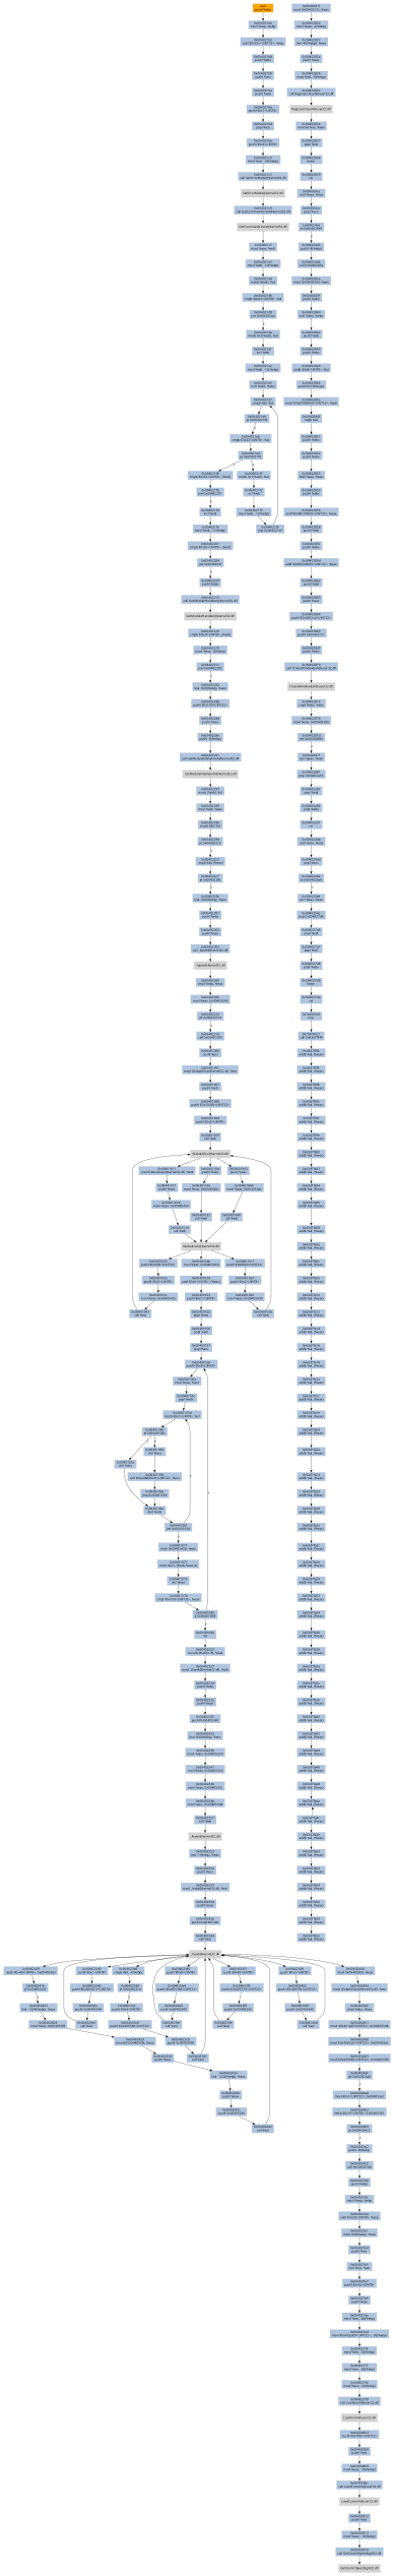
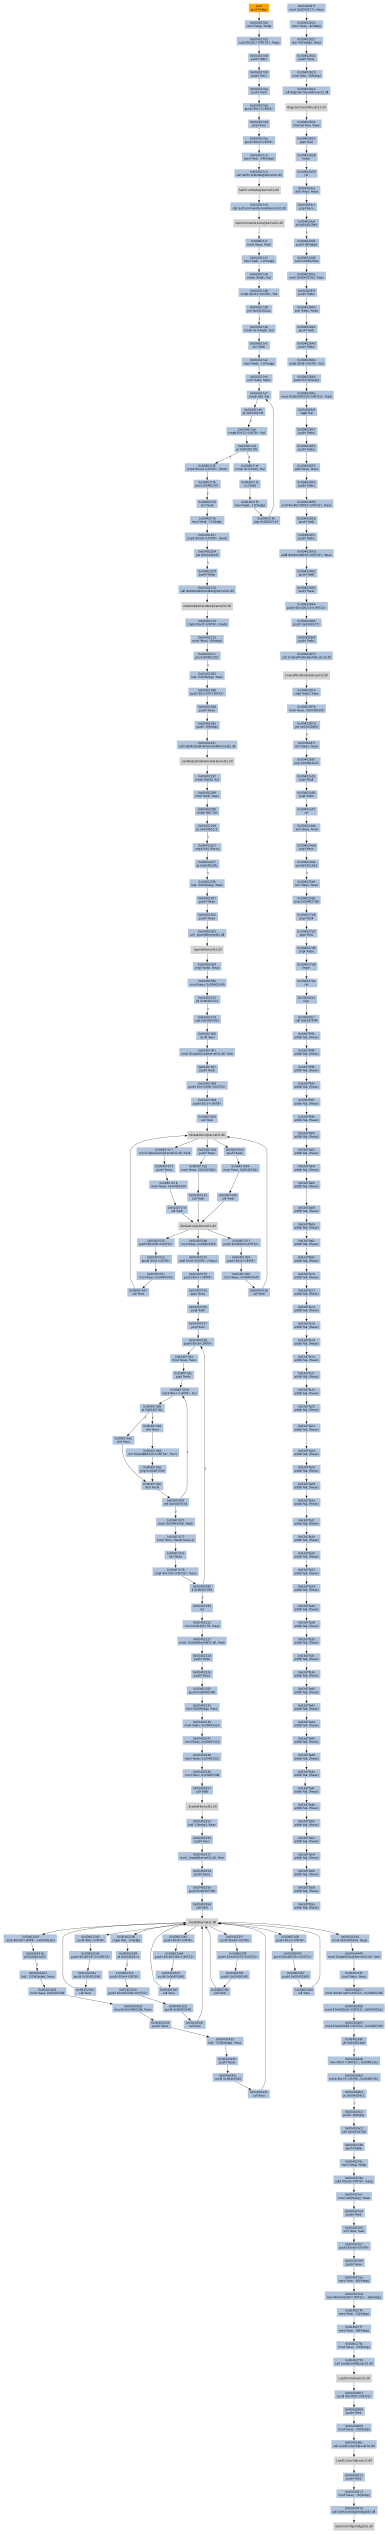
  digraph {
    fontname="Open Sans"
    node [color=lightsteelblue fillcolor=lightsteelblue fontname="Open Sans" shape=rectangle style=filled]
    edge [color="#000000" fontname="Open Sans"]
    n1 [color=lightgrey fillcolor=orange label="start\npushl %ebp"]
    n2 [label="0x004021b0\nmovl %esp, %ebp"]
    n3 [label="0x004021b2\nsubl $0x52c<UINT32>, %esp"]
    n4 [label="0x004021b8\npushl %ebx"]
    n5 [label="0x004021b9\npushl %esi"]
    n6 [label="0x004021ba\npushl %edi"]
    n7 [label="0x004021bb\npushl $0x1<UINT8>"]
    n8 [label="0x004021bd\npopl %esi"]
    n9 [label="0x004021be\npushl $0x4<UINT8>"]
    n10 [label="0x004021c0\nmovl %esi, -24(%ebp)"]
    n11 [label="0x004021c3\ncall SetErrorMode@kernel32.dll"]
    n12 [color=lightgrey fillcolor=lightgrey label="SetErrorMode@kernel32.dll"]
    n13 [label="0x004021c9\ncall GetCommandLineA@kernel32.dll"]
    n14 [color=lightgrey fillcolor=lightgrey label="GetCommandLineA@kernel32.dll"]
    n15 [label="0x004021cf\nmovl %eax, %edi"]
    n16 [label="0x004021d1\nmovl %edi, -12(%ebp)"]
    n17 [label="0x004021d4\nmovb (%edi), %al"]
    n18 [label="0x004021d6\ncmpb $0x22<UINT8>, %al"]
    n19 [label="0x004021d8\njne 0x004022aa"]
    n20 [label="0x004021de\nmovb 0x1(%edi), %al"]
    n21 [label="0x004021e1\nincl %edi"]
    n22 [label="0x004021e2\nmovl %edi, -12(%ebp)"]
    n23 [label="0x004021e5\nxorl %ebx, %ebx"]
    n24 [label="0x004021e7\ncmpb %bl, %al"]
    n25 [label="0x004021e9\nje 0x004021f8"]
    n26 [label="0x004021eb\ncmpb $0x22<UINT8>, %al"]
    n27 [label="0x004021ed\nje 0x004021f8"]
    n28 [label="0x004021ef\nmovb 0x1(%edi), %al"]
    n29 [label="0x004021f8\ncmpb $0x22<UINT8>, (%edi)"]
    n30 [label="0x004021f2\nincl %edi"]
    n31 [label="0x004021fb\njne 0x00402201"]
    n32 [label="0x004021f3\nmovl %edi, -12(%ebp)"]
    n33 [label="0x004021f6\njmp 0x004021e7"]
    n34 [label="0x004021fd\nincl %edi"]
    n35 [label="0x004021fe\nmovl %edi, -12(%ebp)"]
    n36 [label="0x00402201\ncmpb $0x20<UINT8>, (%edi)"]
    n37 [label="0x00402204\njne 0x0040220f"]
    n38 [label="0x0040220f\npushl %ebx"]
    n39 [label="0x00402210\ncall GetModuleHandleA@kernel32.dll"]
    n40 [color=lightgrey fillcolor=lightgrey label="GetModuleHandleA@kernel32.dll"]
    n41 [label="0x00402216\ncmpb $0x2f<UINT8>, (%edi)"]
    n42 [label="0x00402219\nmovl %eax, -8(%ebp)"]
    n43 [label="0x0040221c\njne 0x00402282"]
    n44 [label="0x00402282\nleal -940(%ebp), %eax"]
    n45 [label="0x00402288\npushl $0x100<UINT32>"]
    n46 [label="0x0040228d\npushl %eax"]
    n47 [label="0x0040228e\npushl -8(%ebp)"]
    n48 [label="0x00402291\ncall GetModuleFileNameA@kernel32.dll"]
    n49 [color=lightgrey fillcolor=lightgrey label="GetModuleFileNameA@kernel32.dll"]
    n50 [label="0x00402297\nmovb (%edi), %cl"]
    n51 [label="0x00402299\nmovl %edi, %eax"]
    n52 [label="0x0040229b\ncmpb %bl, %cl"]
    n53 [label="0x0040229d\nje 0x004022c5"]
    n54 [label="0x004022c5\ncmpb %bl, (%eax)"]
    n55 [label="0x004022c7\nje 0x004022fb"]
    n56 [label="0x004022fb\nleal -940(%ebp), %eax"]
    n57 [label="0x00402301\npushl %ebx"]
    n58 [label="0x00402302\npushl %eax"]
    n59 [label="0x00402303\ncall _lopen@kernel32.dll"]
    n60 [color=lightgrey fillcolor=lightgrey label="_lopen@kernel32.dll"]
    n61 [label="0x00402309\ncmpl %ebx, %eax"]
    n62 [label="0x0040230b\nmovl %eax, 0x00405340"]
    n63 [label="0x00402310\njnl 0x0040231d"]
    n64 [label="0x0040231d\ncall 0x00401000"]
    n65 [label="0x00401000\npushl %esi"]
    n66 [label="0x00401001\nmovl GlobalAlloc@kernel32.dll, %esi"]
    n67 [label="0x00401007\npushl %edi"]
    n68 [label="0x00401008\npushl $0x10000<UINT32>"]
    n69 [label="0x0040100d\npushl $0x2<UINT8>"]
    n70 [label="0x0040100f\ncall %esi"]
    n71 [color=lightgrey fillcolor=lightgrey label="GlobalAlloc@kernel32.dll"]
    n72 [label="0x00401011\nmovl GlobalLock@kernel32.dll, %edi"]
    n73 [label="0x0040102d\npushl %eax"]
    n74 [label="0x00401043\npushl %eax"]
    n75 [label="0x00401017\npushl %eax"]
    n76 [label="0x0040102e\nmovl %eax, 0x0040546c"]
    n77 [label="0x00401044\nmovl %eax, 0x0040544c"]
    n78 [label="0x00401018\nmovl %eax, 0x00405434"]
    n79 [label="0x0040101d\ncall %edi"]
    n80 [color=lightgrey fillcolor=lightgrey label="GlobalLock@kernel32.dll"]
    n81 [label="0x0040101f\npushl $0x8040<UINT32>"]
    n82 [label="0x00401035\npushl $0x400<UINT32>"]
    n83 [label="0x0040104b\nmovl %eax, 0x00405438"]
    n84 [label="0x00401024\npushl $0x2<UINT8>"]
    n85 [label="0x0040103a\npushl $0x2<UINT8>"]
    n86 [label="0x00401050\nandl $0x0<UINT8>, (%eax)"]
    n87 [label="0x00401026\nmovl %eax, 0x00405430"]
    n88 [label="0x0040102b\ncall %esi"]
    n89 [label="0x00401033\ncall %edi"]
    n90 [label="0x0040103c\nmovl %eax, 0x0040545c"]
    n91 [label="0x00401041\ncall %esi"]
    n92 [label="0x00401049\ncall %edi"]
    n93 [label="0x00401053\npushl $0x1<UINT8>"]
    n94 [label="0x00401055\npopl %eax"]
    n95 [label="0x00401056\npopl %edi"]
    n96 [label="0x00401057\npopl %esi"]
    n97 [label="0x00401058\npushl $0x8<UINT8>"]
    n98 [label="0x0040105a\nmovl %eax, %ecx"]
    n99 [label="0x0040105c\npopl %edx"]
    n100 [label="0x0040105d\ntestb $0x1<UINT8>, %cl"]
    n101 [label="0x00401060\nje 0x0040106c"]
    n102 [label="0x00401062\nshrl %ecx"]
    n103 [label="0x0040106c\nshrl %ecx"]
    n104 [label="0x00401064\nxorl $0xedb88320<UINT32>, %ecx"]
    n105 [label="0x0040106e\ndecl %edx"]
    n106 [label="0x0040106a\njmp 0x0040106e"]
    n107 [label="0x0040106f\njne 0x0040105d"]
    n108 [label="0x00401071\nmovl 0x00405438, %edx"]
    n109 [label="0x00401077\nmovl %ecx, (%edx,%eax,4)"]
    n110 [label="0x0040107a\nincl %eax"]
    n111 [label="0x0040107b\ncmpl $0x100<UINT32>, %eax"]
    n112 [label="0x00401080\njl 0x00401058"]
    n113 [label="0x00401082\nret"]
    n114 [label="0x00402322\nmovl 0x00405178, %eax"]
    n115 [label="0x00402327\nmovl _llseek@kernel32.dll, %edi"]
    n116 [label="0x0040232d\npushl %ebx"]
    n117 [label="0x0040232e\npushl %eax"]
    n118 [label="0x0040232f\npushl 0x00405340"]
    n119 [label="0x00402335\nleal -940(%ebp), %ecx"]
    n120 [label="0x0040233b\nmovl %ebx, 0x00405324"]
    n121 [label="0x00402341\nmovl %eax, 0x00405334"]
    n122 [label="0x00402346\nmovl %eax, 0x0040532c"]
    n123 [label="0x0040234b\nmovl %ecx, 0x004053d4"]
    n124 [label="0x00402351\ncall %edi"]
    n125 [color=lightgrey fillcolor=lightgrey label="_llseek@kernel32.dll"]
    n126 [label="0x00402353\nleal -1(%ebp), %eax"]
    n127 [label="0x00402356\npushl %esi"]
    n128 [label="0x00402357\nmovl _lread@kernel32.dll, %esi"]
    n129 [label="0x0040235d\npushl %eax"]
    n130 [label="0x0040235e\npushl 0x00405340"]
    n131 [label="0x00402364\ncall %esi"]
    n132 [color=lightgrey fillcolor=lightgrey label="_lread@kernel32.dll"]
    n133 [label="0x00402366\ncmpb %bl, -1(%ebp)"]
    n134 [label="0x004023d3\npushl $0xc<UINT8>"]
    n135 [label="0x004023e2\npushl $0x8<UINT8>"]
    n136 [label="0x004023f1\npushl $0x40<UINT8>"]
    n137 [label="0x00402400\npushl $0x3<UINT8>"]
    n138 [label="0x0040240f\ntestb $0x40<UINT8>, 0x00405363"]
    n139 [label="0x00402444\nmovl 0x004053b0, %eax"]
    n140 [label="0x00402369\nje 0x004023c4"]
    n141 [label="0x004023d5\npushl $0x405410<UINT32>"]
    n142 [label="0x004023e4\npushl $0x4053b4<UINT32>"]
    n143 [label="0x004023f3\npushl $0x405374<UINT32>"]
    n144 [label="0x00402402\npushl $0x4053fc<UINT32>"]
    n145 [label="0x00402416\nje 0x00402422"]
    n146 [label="0x00402449\nmovl GlobalAlloc@kernel32.dll, %esi"]
    n147 [label="0x004023c4\npushl $0x4<UINT8>"]
    n148 [label="0x004023c6\npushl $0x405360<UINT32>"]
    n149 [label="0x004023cb\npushl 0x00405340"]
    n150 [label="0x004023d1\ncall %esi"]
    n151 [label="0x004023da\npushl 0x00405340"]
    n152 [label="0x004023e0\ncall %esi"]
    n153 [label="0x004023e9\npushl 0x00405340"]
    n154 [label="0x004023ef\ncall %esi"]
    n155 [label="0x004023f8\npushl 0x00405340"]
    n156 [label="0x004023fe\ncall %esi"]
    n157 [label="0x00402407\npushl 0x00405340"]
    n158 [label="0x0040240d\ncall %esi"]
    n159 [label="0x00402422\nleal -1324(%ebp), %eax"]
    n160 [label="0x00402428\nmovl %eax, 0x004053f8"]
    n161 [label="0x0040242d\nmovzbl 0x004053fe, %eax"]
    n162 [label="0x00402434\npushl %eax"]
    n163 [label="0x00402435\nleal -1324(%ebp), %eax"]
    n164 [label="0x0040243b\npushl %eax"]
    n165 [label="0x0040243c\npushl 0x00405340"]
    n166 [label="0x00402442\ncall %esi"]
    n167 [label="0x0040244f\ncmpl %ebx, %eax"]
    n168 [label="0x00402451\nmovl $0x401edf<UINT32>, 0x004053d8"]
    n169 [label="0x0040245b\nmovl $0x4020a0<UINT32>, 0x004053dc"]
    n170 [label="0x00402465\nmovl $0x403082<UINT32>, 0x004053f0"]
    n171 [label="0x0040246f\njle 0x004024a8"]
    n172 [label="0x004024a8\nmovl $0x1<UINT32>, 0x004053ec"]
    n173 [label="0x004024b2\ntestb $0x10<UINT8>, 0x00405361"]
    n174 [label="0x004024b9\nje 0x004024c2"]
    n175 [label="0x004024c2\npushl -8(%ebp)"]
    n176 [label="0x004024c5\ncall 0x004027db"]
    n177 [label="0x004027db\npushl %ebp"]
    n178 [label="0x004027dc\nmovl %esp, %ebp"]
    n179 [label="0x004027de\nsubl $0x28<UINT8>, %esp"]
    n180 [label="0x004027e1\nmovl 0x8(%ebp), %eax"]
    n181 [label="0x004027e4\npushl %esi"]
    n182 [label="0x004027e5\nxorl %esi, %esi"]
    n183 [label="0x004027e7\npushl $0x6c<UINT8>"]
    n184 [label="0x004027e9\npushl %eax"]
    n185 [label="0x004027ea\nmovl %esi, -40(%ebp)"]
    n186 [label="0x004027ed\nmovl $0x402a80<UINT32>, -36(%ebp)"]
    n187 [label="0x004027f4\nmovl %esi, -32(%ebp)"]
    n188 [label="0x004027f7\nmovl %esi, -28(%ebp)"]
    n189 [label="0x004027fa\nmovl %eax, -24(%ebp)"]
    n190 [label="0x004027fd\ncall LoadIconA@user32.dll"]
    n191 [color=lightgrey fillcolor=lightgrey label="LoadIconA@user32.dll"]
    n192 [label="0x00402803\npushl $0x7f00<UINT32>"]
    n193 [label="0x00402808\npushl %esi"]
    n194 [label="0x00402809\nmovl %eax, -20(%ebp)"]
    n195 [label="0x0040280c\ncall LoadCursorA@user32.dll"]
    n196 [color=lightgrey fillcolor=lightgrey label="LoadCursorA@user32.dll"]
    n197 [label="0x00402812\npushl %esi"]
    n198 [label="0x00402813\nmovl %eax, -16(%ebp)"]
    n199 [label="0x00402816\ncall GetStockObject@gdi32.dll"]
    n200 [color=lightgrey fillcolor=lightgrey label="GetStockObject@gdi32.dll"]
    n201 [label="0x0040281f\nmovl 0x0040517c, %eax"]
    n202 [label="0x00402824\nmovl %eax, -4(%ebp)"]
    n203 [label="0x00402827\nleal -40(%ebp), %eax"]
    n204 [label="0x0040282a\npushl %eax"]
    n205 [label="0x0040282b\nmovl %esi, -8(%ebp)"]
    n206 [label="0x0040282e\ncall RegisterClassA@user32.dll"]
    n207 [color=lightgrey fillcolor=lightgrey label="RegisterClassA@user32.dll"]
    n208 [label="0x00402834\nmovzwl %ax, %eax"]
    n209 [label="0x00402837\npopl %esi"]
    n210 [label="0x00402838\nleave "]
    n211 [label="0x00402839\nret"]
    n212 [label="0x004024ca\ntestl %eax, %eax"]
    n213 [label="0x004024cc\npopl %ecx"]
    n214 [label="0x004024cd\nje 0x004025e9"]
    n215 [label="0x004024d3\npushl -8(%ebp)"]
    n216 [label="0x004024d6\ncall 0x0040283a"]
    n217 [label="0x0040283a\nmovl 0x00405360, %eax"]
    n218 [label="0x0040283f\npushl %ebx"]
    n219 [label="0x00402840\nxorl %ebx, %ebx"]
    n220 [label="0x00402842\npushl %edi"]
    n221 [label="0x00402843\npushl %ebx"]
    n222 [label="0x00402844\nandb $0x8<UINT8>, %al"]
    n223 [label="0x00402846\npushl 0x10(%esp)"]
    n224 [label="0x0040284a\nmovl $0x80000000<UINT32>, %edi"]
    n225 [label="0x0040284f\nnegb %al"]
    n226 [label="0x00402851\npushl %ebx"]
    n227 [label="0x00402852\npushl %ebx"]
    n228 [label="0x00402853\nsbbl %eax, %eax"]
    n229 [label="0x00402855\npushl %ebx"]
    n230 [label="0x00402856\nandl $0x80c90000<UINT32>, %eax"]
    n231 [label="0x0040285b\npushl %edi"]
    n232 [label="0x0040285c\npushl %ebx"]
    n233 [label="0x0040285d\naddl $0x80040000<UINT32>, %eax"]
    n234 [label="0x00402862\npushl %edi"]
    n235 [label="0x00402863\npushl %eax"]
    n236 [label="0x00402864\npushl $0x4052c4<UINT32>"]
    n237 [label="0x00402869\npushl 0x0040517c"]
    n238 [label="0x0040286f\npushl %ebx"]
    n239 [label="0x00402870\ncall CreateWindowExA@user32.dll"]
    n240 [color=lightgrey fillcolor=lightgrey label="CreateWindowExA@user32.dll"]
    n241 [label="0x00402876\ncmpl %ebx, %eax"]
    n242 [label="0x00402878\nmovl %eax, 0x00405300"]
    n243 [label="0x0040287d\njne 0x00402886"]
    n244 [label="0x0040287f\nxorl %eax, %eax"]
    n245 [label="0x00402881\njmp 0x00402a55"]
    n246 [label="0x00402a55\npopl %edi"]
    n247 [label="0x00402a56\npopl %ebx"]
    n248 [label="0x00402a57\nret"]
    n249 [label="0x004024db\ntestl %eax, %eax"]
    n250 [label="0x004024dd\npopl %ecx"]
    n251 [label="0x004024de\nje 0x004025e9"]
    n252 [label="0x004025e9\nxorl %eax, %eax"]
    n253 [label="0x004025eb\njmp 0x004027d6"]
    n254 [label="0x004027d6\npopl %edi"]
    n255 [label="0x004027d7\npopl %esi"]
    n256 [label="0x004027d8\npopl %ebx"]
    n257 [label="0x004027d9\nleave "]
    n258 [label="0x004027da\nret"]
    n259 [label="0x7c8000c0\nnop "]
    n260 [label="0x7c8000c1\ncall 0x63d7f9f4"]
    n261 [label="0x63d7f9f4\naddb %al, (%eax)"]
    n262 [label="0x63d7f9f6\naddb %al, (%eax)"]
    n263 [label="0x63d7f9f8\naddb %al, (%eax)"]
    n264 [label="0x63d7f9fa\naddb %al, (%eax)"]
    n265 [label="0x63d7f9fc\naddb %al, (%eax)"]
    n266 [label="0x63d7f9fe\naddb %al, (%eax)"]
    n267 [label="0x63d7fa00\naddb %al, (%eax)"]
    n268 [label="0x63d7fa02\naddb %al, (%eax)"]
    n269 [label="0x63d7fa04\naddb %al, (%eax)"]
    n270 [color=lightgrey label="0x63d7fa06\naddb %al, (%eax)"]
    n271 [label="0x63d7fa08\naddb %al, (%eax)"]
    n272 [label="0x63d7fa0a\naddb %al, (%eax)"]
    n273 [label="0x63d7fa0c\naddb %al, (%eax)"]
    n274 [label="0x63d7fa0e\naddb %al, (%eax)"]
    n275 [label="0x63d7fa10\naddb %al, (%eax)"]
    n276 [label="0x63d7fa12\naddb %al, (%eax)"]
    n277 [label="0x63d7fa14\naddb %al, (%eax)"]
    n278 [label="0x63d7fa16\naddb %al, (%eax)"]
    n279 [label="0x63d7fa18\naddb %al, (%eax)"]
    n280 [label="0x63d7fa1a\naddb %al, (%eax)"]
    n281 [label="0x63d7fa1c\naddb %al, (%eax)"]
    n282 [label="0x63d7fa1e\naddb %al, (%eax)"]
    n283 [label="0x63d7fa20\naddb %al, (%eax)"]
    n284 [label="0x63d7fa22\naddb %al, (%eax)"]
    n285 [label="0x63d7fa24\naddb %al, (%eax)"]
    n286 [label="0x63d7fa26\naddb %al, (%eax)"]
    n287 [label="0x63d7fa28\naddb %al, (%eax)"]
    n288 [label="0x63d7fa2a\naddb %al, (%eax)"]
    n289 [label="0x63d7fa2c\naddb %al, (%eax)"]
    n290 [label="0x63d7fa2e\naddb %al, (%eax)"]
    n291 [label="0x63d7fa30\naddb %al, (%eax)"]
    n292 [label="0x63d7fa32\naddb %al, (%eax)"]
    n293 [label="0x63d7fa34\naddb %al, (%eax)"]
    n294 [label="0x63d7fa36\naddb %al, (%eax)"]
    n295 [label="0x63d7fa38\naddb %al, (%eax)"]
    n296 [label="0x63d7fa3a\naddb %al, (%eax)"]
    n297 [label="0x63d7fa3c\naddb %al, (%eax)"]
    n298 [label="0x63d7fa3e\naddb %al, (%eax)"]
    n299 [label="0x63d7fa40\naddb %al, (%eax)"]
    n300 [label="0x63d7fa42\naddb %al, (%eax)"]
    n301 [label="0x63d7fa44\naddb %al, (%eax)"]
    n302 [label="0x63d7fa46\naddb %al, (%eax)"]
    n303 [label="0x63d7fa48\naddb %al, (%eax)"]
    n304 [label="0x63d7fa4a\naddb %al, (%eax)"]
    n305 [label="0x63d7fa4c\naddb %al, (%eax)"]
    n306 [label="0x63d7fa4e\naddb %al, (%eax)"]
    n307 [label="0x63d7fa50\naddb %al, (%eax)"]
    n308 [label="0x63d7fa52\naddb %al, (%eax)"]
    n309 [label="0x63d7fa54\naddb %al, (%eax)"]
    n310 [label="0x63d7fa56\naddb %al, (%eax)"]
    n311 [label="0x63d7fa58\naddb %al, (%eax)"]
    n312 [label="0x63d7fa5a\naddb %al, (%eax)"]
    n1 -> n2
    n2 -> n3
    n3 -> n4
    n4 -> n5
    n5 -> n6
    n6 -> n7
    n7 -> n8
    n8 -> n9
    n9 -> n10
    n10 -> n11
    n11 -> n12
    n12 -> n13
    n13 -> n14
    n14 -> n15
    n15 -> n16
    n16 -> n17
    n17 -> n18
    n18 -> n19
    n19 -> n20 [label=F]
    n20 -> n21
    n21 -> n22
    n22 -> n23
    n23 -> n24
    n24 -> n25
    n25 -> n26 [label=F]
    n26 -> n27
    n27 -> n28 [label=F]
    n27 -> n29 [label=T]
    n28 -> n30
    n29 -> n31
    n30 -> n32
    n31 -> n34 [label=F]
    n32 -> n33
    n33 -> n24
    n34 -> n35
    n35 -> n36
    n36 -> n37
    n37 -> n38 [label=T]
    n38 -> n39
    n39 -> n40
    n40 -> n41
    n41 -> n42
    n42 -> n43
    n43 -> n44 [label=T]
    n44 -> n45
    n45 -> n46
    n46 -> n47
    n47 -> n48
    n48 -> n49
    n49 -> n50
    n50 -> n51
    n51 -> n52
    n52 -> n53
    n53 -> n54 [label=T]
    n54 -> n55
    n55 -> n56 [label=T]
    n56 -> n57
    n57 -> n58
    n58 -> n59
    n59 -> n60
    n60 -> n61
    n61 -> n62
    n62 -> n63
    n63 -> n64 [label=T]
    n64 -> n65
    n65 -> n66
    n66 -> n67
    n67 -> n68
    n68 -> n69
    n69 -> n70
    n70 -> n71
    n71 -> n72
    n71 -> n73
    n71 -> n74
    n72 -> n75
    n73 -> n76
    n74 -> n77
    n75 -> n78
    n76 -> n89
    n77 -> n92
    n78 -> n79
    n79 -> n80
    n80 -> n81
    n80 -> n82
    n80 -> n83
    n81 -> n84
    n82 -> n85
    n83 -> n86
    n84 -> n87
    n85 -> n90
    n86 -> n93
    n87 -> n88
    n88 -> n71
    n89 -> n80
    n90 -> n91
    n91 -> n71
    n92 -> n80
    n93 -> n94
    n94 -> n95
    n95 -> n96
    n96 -> n97
    n97 -> n98
    n98 -> n99
    n99 -> n100
    n100 -> n101
    n101 -> n102 [label=F]
    n101 -> n103 [label=T]
    n102 -> n104
    n103 -> n105
    n104 -> n106
    n105 -> n107
    n106 -> n105
    n107 -> n100 [label=T]
    n107 -> n108 [label=F]
    n108 -> n109
    n109 -> n110
    n110 -> n111
    n111 -> n112
    n112 -> n97 [label=T]
    n112 -> n113 [label=F]
    n113 -> n114
    n114 -> n115
    n115 -> n116
    n116 -> n117
    n117 -> n118
    n118 -> n119
    n119 -> n120
    n120 -> n121
    n121 -> n122
    n122 -> n123
    n123 -> n124
    n124 -> n125
    n125 -> n126
    n126 -> n127
    n127 -> n128
    n128 -> n129
    n129 -> n130
    n130 -> n131
    n131 -> n132
    n132 -> n133
    n132 -> n134
    n132 -> n135
    n132 -> n136
    n132 -> n137
    n132 -> n138
    n132 -> n139
    n133 -> n140
    n134 -> n141
    n135 -> n142
    n136 -> n143
    n137 -> n144
    n138 -> n145
    n139 -> n146
    n140 -> n147 [label=T]
    n141 -> n151
    n142 -> n153
    n143 -> n155
    n144 -> n157
    n145 -> n159 [label=T]
    n146 -> n167
    n147 -> n148
    n148 -> n149
    n149 -> n150
    n150 -> n132
    n151 -> n152
    n152 -> n132
    n153 -> n154
    n154 -> n132
    n155 -> n156
    n156 -> n132
    n157 -> n158
    n158 -> n132
    n159 -> n160
    n160 -> n161
    n161 -> n162
    n162 -> n163
    n163 -> n164
    n164 -> n165
    n165 -> n166
    n166 -> n132
    n167 -> n168
    n168 -> n169
    n169 -> n170
    n170 -> n171
    n171 -> n172 [label=T]
    n172 -> n173
    n173 -> n174
    n174 -> n175 [label=T]
    n175 -> n176
    n176 -> n177
    n177 -> n178
    n178 -> n179
    n179 -> n180
    n180 -> n181
    n181 -> n182
    n182 -> n183
    n183 -> n184
    n184 -> n185
    n185 -> n186
    n186 -> n187
    n187 -> n188
    n188 -> n189
    n189 -> n190
    n190 -> n191
    n191 -> n192
    n192 -> n193
    n193 -> n194
    n194 -> n195
    n195 -> n196
    n196 -> n197
    n197 -> n198
    n198 -> n199
    n199 -> n200
    n201 -> n202
    n202 -> n203
    n203 -> n204
    n204 -> n205
    n205 -> n206
    n206 -> n207
    n207 -> n208
    n208 -> n209
    n209 -> n210
    n210 -> n211
    n211 -> n212
    n212 -> n213
    n213 -> n214
    n214 -> n215 [label=F]
    n215 -> n216
    n216 -> n217
    n217 -> n218
    n218 -> n219
    n219 -> n220
    n220 -> n221
    n221 -> n222
    n222 -> n223
    n223 -> n224
    n224 -> n225
    n225 -> n226
    n226 -> n227
    n227 -> n228
    n228 -> n229
    n229 -> n230
    n230 -> n231
    n231 -> n232
    n232 -> n233
    n233 -> n234
    n234 -> n235
    n235 -> n236
    n236 -> n237
    n237 -> n238
    n238 -> n239
    n239 -> n240
    n240 -> n241
    n241 -> n242
    n242 -> n243
    n243 -> n244 [label=F]
    n244 -> n245
    n245 -> n246
    n246 -> n247
    n247 -> n248
    n248 -> n249
    n249 -> n250
    n250 -> n251
    n251 -> n252 [label=T]
    n252 -> n253
    n253 -> n254
    n254 -> n255
    n255 -> n256
    n256 -> n257
    n257 -> n258
    n258 -> n259
    n259 -> n260
    n260 -> n261
    n261 -> n262
    n262 -> n263
    n263 -> n264
    n264 -> n265
    n265 -> n266
    n266 -> n267
    n267 -> n268
    n268 -> n269
    n269 -> n270
    n270 -> n271
    n271 -> n272
    n272 -> n273
    n273 -> n274
    n274 -> n275
    n275 -> n276
    n276 -> n277
    n277 -> n278
    n278 -> n279
    n279 -> n280
    n280 -> n281
    n281 -> n282
    n282 -> n283
    n283 -> n284
    n284 -> n285
    n285 -> n286
    n286 -> n287
    n287 -> n288
    n288 -> n289
    n289 -> n290
    n290 -> n291
    n291 -> n292
    n292 -> n293
    n293 -> n294
    n294 -> n295
    n295 -> n296
    n296 -> n297
    n297 -> n298
    n298 -> n299
    n299 -> n300
    n300 -> n301
    n301 -> n302
    n302 -> n303
    n303 -> n304
-   n305 -> n304
+   n304 -> n305
    n305 -> n306
    n306 -> n307
    n307 -> n308
    n308 -> n309
    n309 -> n310
    n310 -> n311
    n311 -> n312
  }
